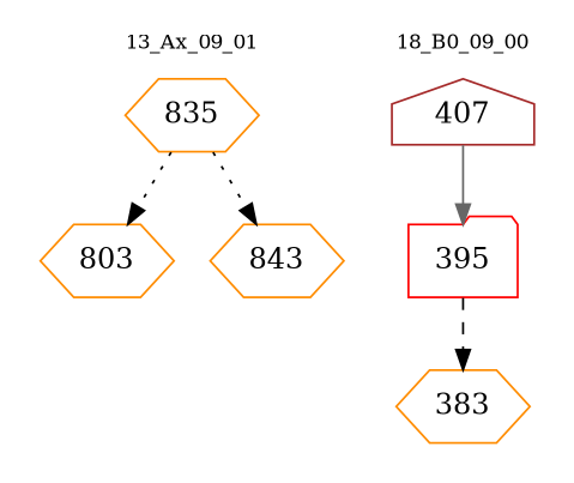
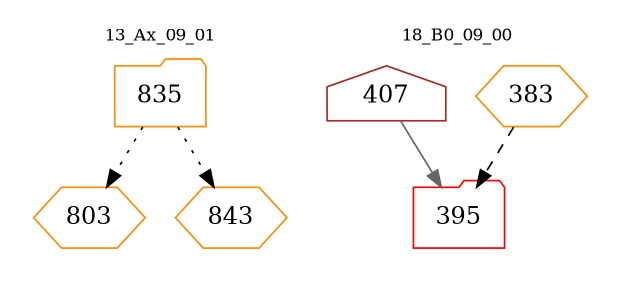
  digraph {
    node [color=darkorange shape=hexagon]
    edge [color=black style=dotted]
-   n1 [label=835]
+   n1 [label=835 shape=folder]
    n2 [label=803]
    n3 [label=843]
    n4 [color=red label=395 shape=folder]
    n5 [label=383]
    n6 [color=brown label=407 shape=house]
    subgraph cluster_1 {
      color=white
      fontsize=10
      label="13_Ax_09_01"
      n1
      n2
      n3
    }
    subgraph cluster_2 {
      color=white
      fontsize=10
      label="18_B0_09_00"
      n4
      n5
      n6
    }
    n1 -> n2
    n1 -> n3
-   n4 -> n5 [style=dashed]
+   n5 -> n4 [style=dashed]
    n6 -> n4 [color=gray40 style=solid]
  }
